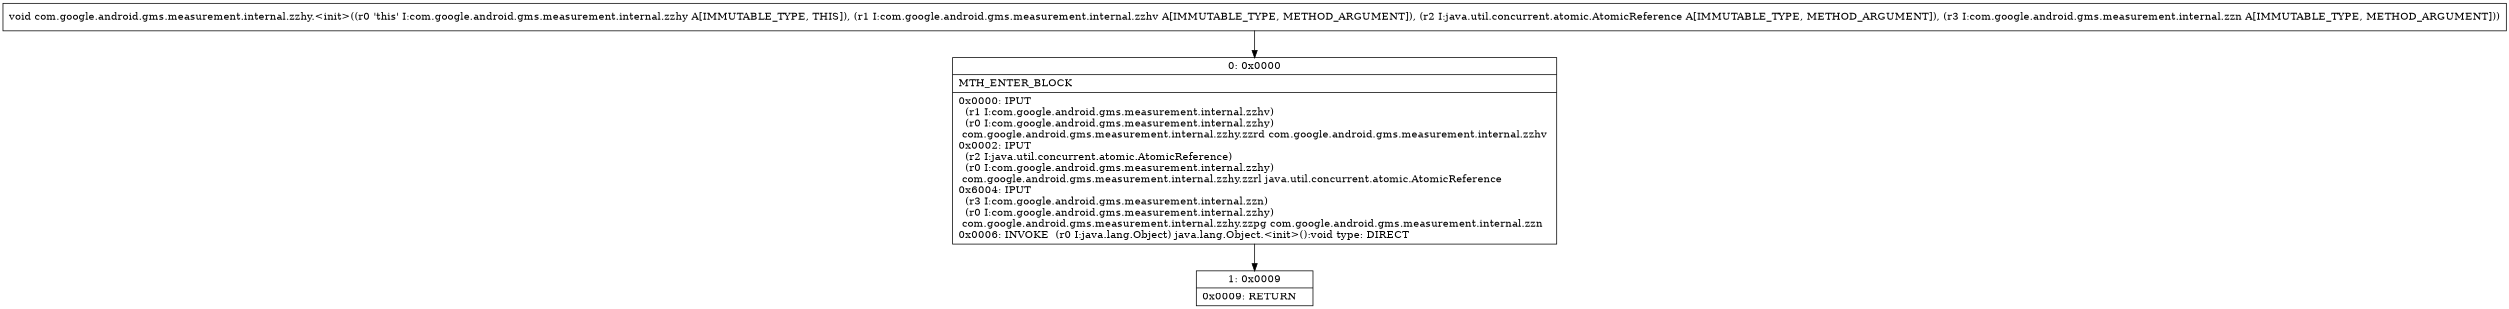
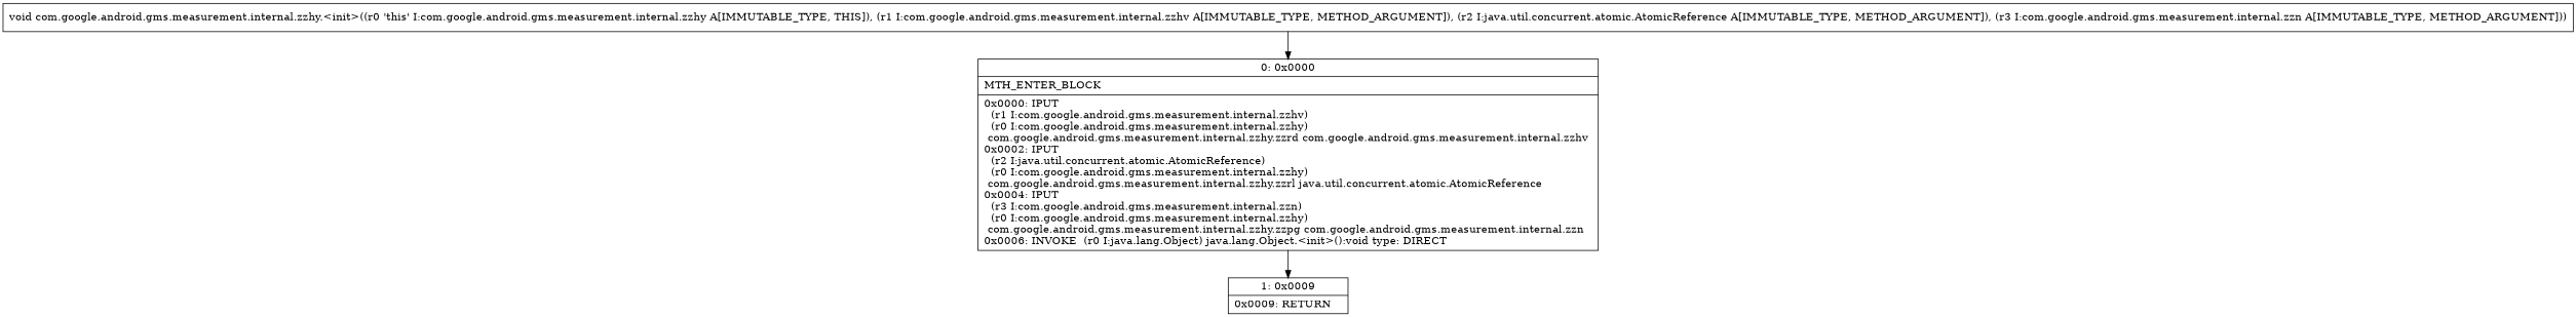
  digraph {
    node [shape=record]
-   n1 [label="{0\:\ 0x0000|MTH_ENTER_BLOCK\l|0x0000: IPUT  \l  (r1 I:com.google.android.gms.measurement.internal.zzhv)\l  (r0 I:com.google.android.gms.measurement.internal.zzhy)\l com.google.android.gms.measurement.internal.zzhy.zzrd com.google.android.gms.measurement.internal.zzhv \l0x0002: IPUT  \l  (r2 I:java.util.concurrent.atomic.AtomicReference)\l  (r0 I:com.google.android.gms.measurement.internal.zzhy)\l com.google.android.gms.measurement.internal.zzhy.zzrl java.util.concurrent.atomic.AtomicReference \l0x6004: IPUT  \l  (r3 I:com.google.android.gms.measurement.internal.zzn)\l  (r0 I:com.google.android.gms.measurement.internal.zzhy)\l com.google.android.gms.measurement.internal.zzhy.zzpg com.google.android.gms.measurement.internal.zzn \l0x0006: INVOKE  (r0 I:java.lang.Object) java.lang.Object.\<init\>():void type: DIRECT \l}"]
+   n1 [label="{0\:\ 0x0000|MTH_ENTER_BLOCK\l|0x0000: IPUT  \l  (r1 I:com.google.android.gms.measurement.internal.zzhv)\l  (r0 I:com.google.android.gms.measurement.internal.zzhy)\l com.google.android.gms.measurement.internal.zzhy.zzrd com.google.android.gms.measurement.internal.zzhv \l0x0002: IPUT  \l  (r2 I:java.util.concurrent.atomic.AtomicReference)\l  (r0 I:com.google.android.gms.measurement.internal.zzhy)\l com.google.android.gms.measurement.internal.zzhy.zzrl java.util.concurrent.atomic.AtomicReference \l0x0004: IPUT  \l  (r3 I:com.google.android.gms.measurement.internal.zzn)\l  (r0 I:com.google.android.gms.measurement.internal.zzhy)\l com.google.android.gms.measurement.internal.zzhy.zzpg com.google.android.gms.measurement.internal.zzn \l0x0006: INVOKE  (r0 I:java.lang.Object) java.lang.Object.\<init\>():void type: DIRECT \l}"]
    n2 [label="{1\:\ 0x0009|0x0009: RETURN   \l}"]
    n3 [label="{void com.google.android.gms.measurement.internal.zzhy.\<init\>((r0 'this' I:com.google.android.gms.measurement.internal.zzhy A[IMMUTABLE_TYPE, THIS]), (r1 I:com.google.android.gms.measurement.internal.zzhv A[IMMUTABLE_TYPE, METHOD_ARGUMENT]), (r2 I:java.util.concurrent.atomic.AtomicReference A[IMMUTABLE_TYPE, METHOD_ARGUMENT]), (r3 I:com.google.android.gms.measurement.internal.zzn A[IMMUTABLE_TYPE, METHOD_ARGUMENT])) }"]
    n1 -> n2
    n3 -> n1
  }
